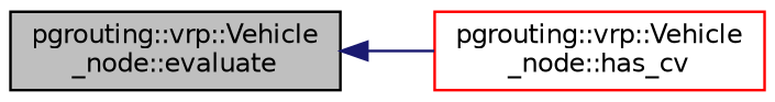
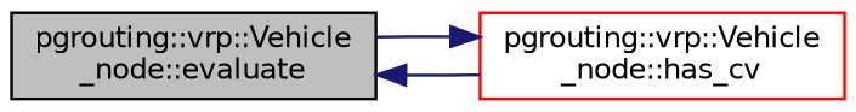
  digraph {
    rankdir=LR
    node [fontname=Helvetica fontsize=10 shape=record style=filled]
    edge [color=midnightblue dir=back fontname=Helvetica fontsize=10 labelfontname=Helvetica labelfontsize=10 style=solid]
    n1 [color=black fillcolor=grey75 fontcolor=black height=0.2 label="pgrouting::vrp::Vehicle\l_node::evaluate" width=0.4]
    n2 [color=red fillcolor=white height=0.2 label="pgrouting::vrp::Vehicle\l_node::has_cv" width=0.4]
    n1 -> n2
+   n2 -> n1
  }
